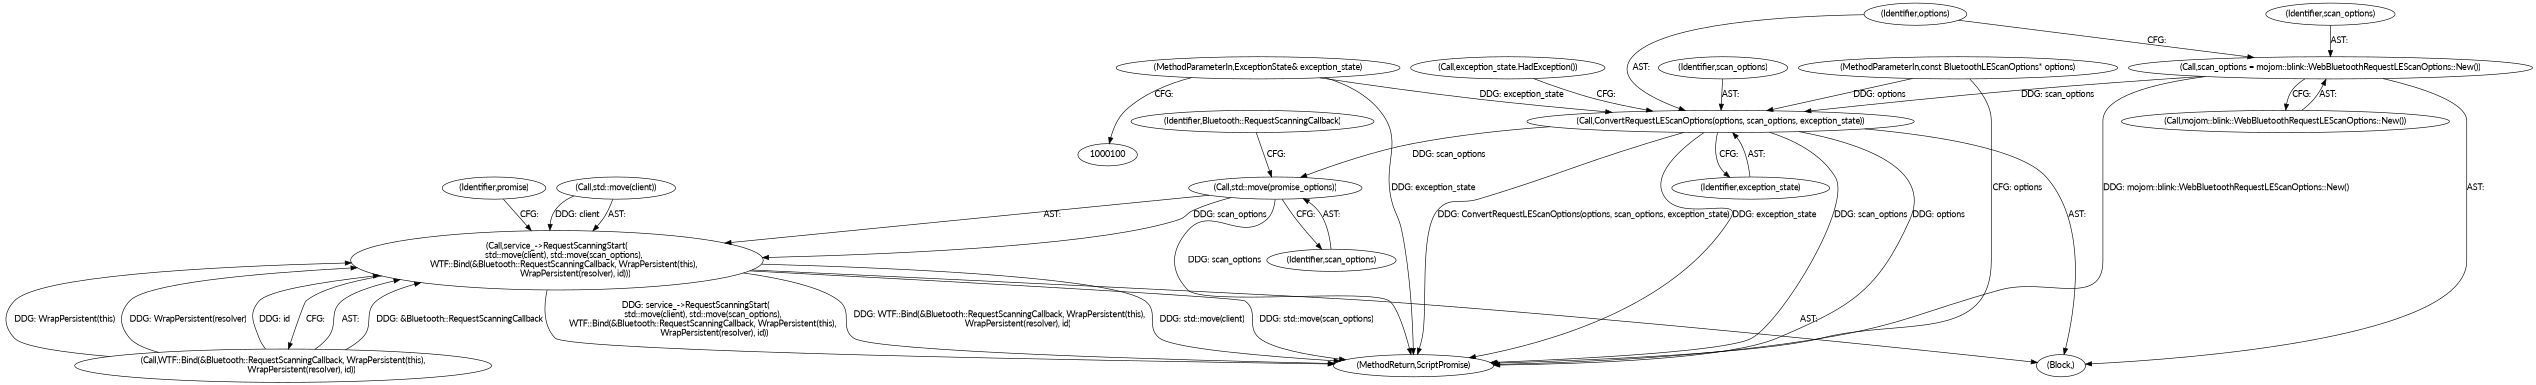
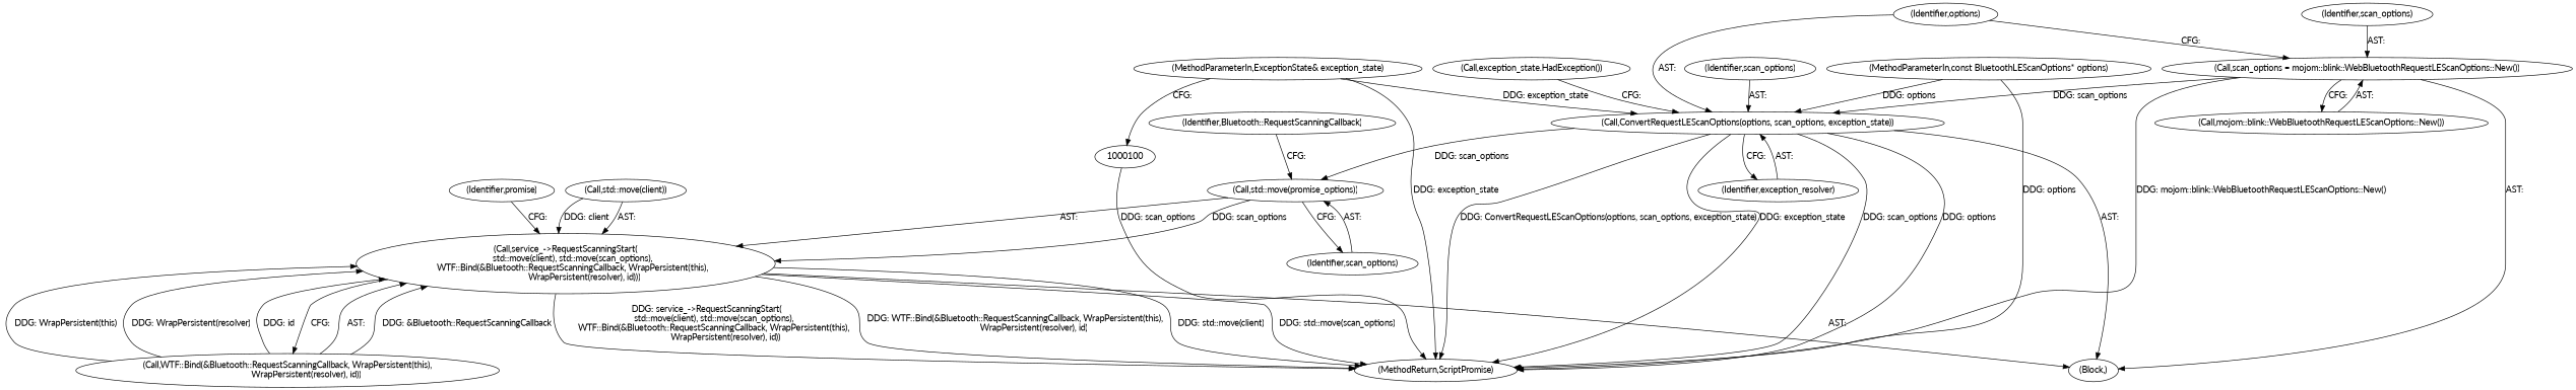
  digraph {
    fontname=Lato
    node [fontname=Lato]
    edge [fontname=Lato]
    n1 [label="(Call,std::move(promise_options))"]
    n2 [label="(Call,service_->RequestScanningStart(\n      std::move(client), std::move(scan_options),\n      WTF::Bind(&Bluetooth::RequestScanningCallback, WrapPersistent(this),\n                WrapPersistent(resolver), id)))"]
    n3 [label="(Identifier,scan_options)"]
    n4 [label="(MethodReturn,ScriptPromise)"]
    n5 [label="(Block,)"]
    n6 [label="(Call,WTF::Bind(&Bluetooth::RequestScanningCallback, WrapPersistent(this),\n                WrapPersistent(resolver), id))"]
    n7 [label="(Call,ConvertRequestLEScanOptions(options, scan_options, exception_state))"]
-   n8 [label="(Identifier,exception_state)"]
+   n8 [label="(Identifier,exception_resolver)"]
    n9 [label="(MethodParameterIn,const BluetoothLEScanOptions* options)"]
    n10 [label="(Call,scan_options = mojom::blink::WebBluetoothRequestLEScanOptions::New())"]
    n11 [label="(Call,mojom::blink::WebBluetoothRequestLEScanOptions::New())"]
    n12 [label="(MethodParameterIn,ExceptionState& exception_state)"]
    1000100
    n14 [label="(Call,exception_state.HadException())"]
    n15 [label="(Identifier,promise)"]
    n16 [label="(Identifier,options)"]
    n17 [label="(Identifier,scan_options)"]
    n18 [label="(Call,std::move(client))"]
    n19 [label="(Identifier,Bluetooth::RequestScanningCallback)"]
    n20 [label="(Identifier,scan_options)"]
    n1 -> n2 [label="AST: "]
    n1 -> n2 [label="DDG: scan_options"]
    n1 -> n3 [label="CFG: "]
-   n1 -> n4 [label="DDG: scan_options"]
+   1000100 -> n4 [label="DDG: scan_options"]
    n2 -> n4 [label="DDG: WTF::Bind(&Bluetooth::RequestScanningCallback, WrapPersistent(this),\n                WrapPersistent(resolver), id)"]
    n2 -> n4 [label="DDG: std::move(client)"]
    n2 -> n4 [label="DDG: std::move(scan_options)"]
    n2 -> n4 [label="DDG: service_->RequestScanningStart(\n      std::move(client), std::move(scan_options),\n      WTF::Bind(&Bluetooth::RequestScanningCallback, WrapPersistent(this),\n                WrapPersistent(resolver), id))"]
    n2 -> n5 [label="AST: "]
    n2 -> n6 [label="CFG: "]
    n3 -> n1 [label="AST: "]
    n6 -> n2 [label="AST: "]
    n6 -> n2 [label="DDG: &Bluetooth::RequestScanningCallback"]
    n6 -> n2 [label="DDG: WrapPersistent(this)"]
    n6 -> n2 [label="DDG: WrapPersistent(resolver)"]
    n6 -> n2 [label="DDG: id"]
    n7 -> n1 [label="DDG: scan_options"]
    n7 -> n4 [label="DDG: scan_options"]
    n7 -> n4 [label="DDG: options"]
    n7 -> n4 [label="DDG: ConvertRequestLEScanOptions(options, scan_options, exception_state)"]
    n7 -> n4 [label="DDG: exception_state"]
    n7 -> n5 [label="AST: "]
    n7 -> n8 [label="CFG: "]
    n8 -> n7 [label="AST: "]
-   n9 -> n4 [label="CFG: options"]
+   n9 -> n4 [label="DDG: options"]
    n9 -> n7 [label="DDG: options"]
    n10 -> n4 [label="DDG: mojom::blink::WebBluetoothRequestLEScanOptions::New()"]
    n10 -> n5 [label="AST: "]
    n10 -> n7 [label="DDG: scan_options"]
    n10 -> n11 [label="CFG: "]
    n11 -> n10 [label="AST: "]
    n12 -> n4 [label="DDG: exception_state"]
    n12 -> n7 [label="DDG: exception_state"]
    n12 -> 1000100 [label="CFG: "]
    n14 -> n7 [label="CFG: "]
    n15 -> n2 [label="CFG: "]
    n16 -> n7 [label="AST: "]
    n16 -> n10 [label="CFG: "]
    n17 -> n7 [label="AST: "]
    n18 -> n2 [label="AST: "]
    n18 -> n2 [label="DDG: client"]
    n19 -> n1 [label="CFG: "]
    n20 -> n10 [label="AST: "]
  }
